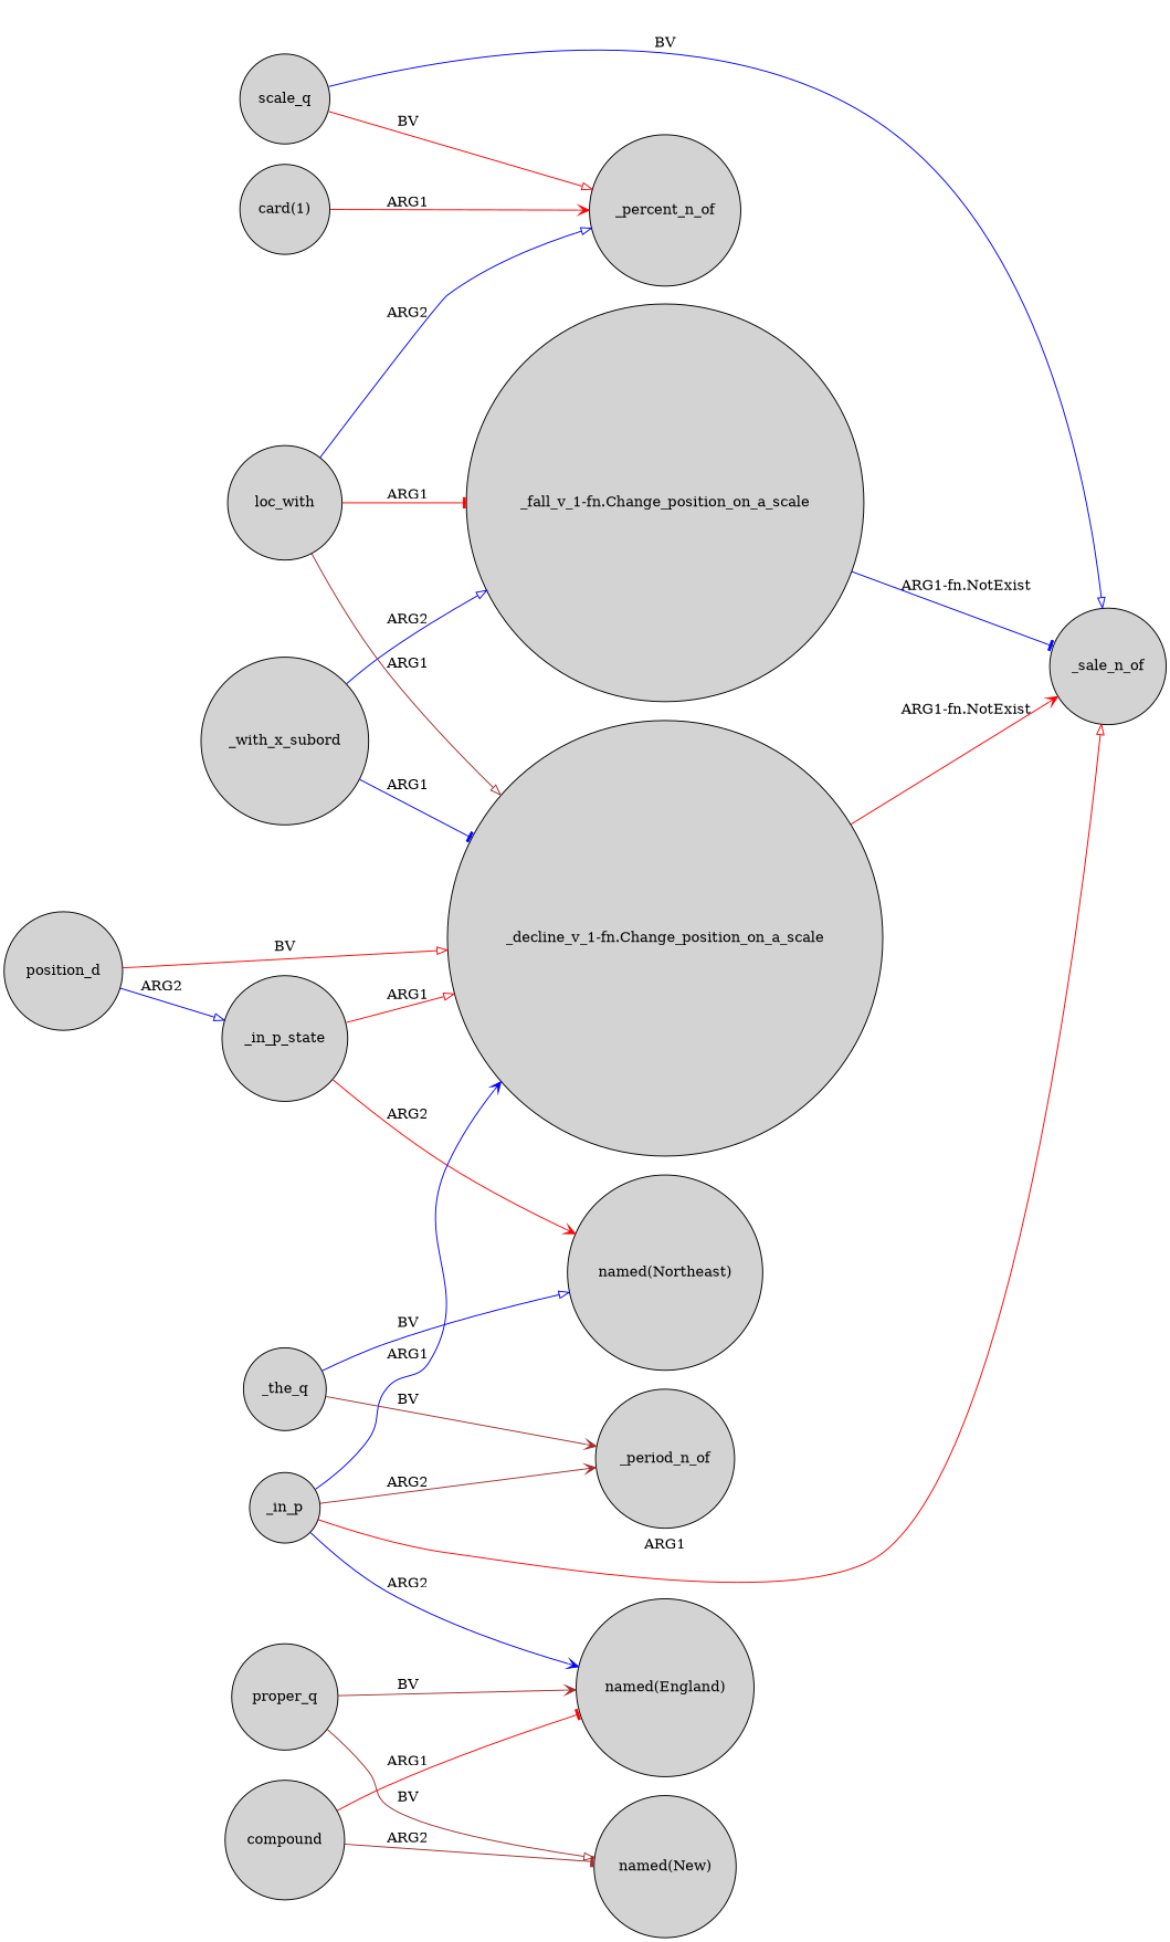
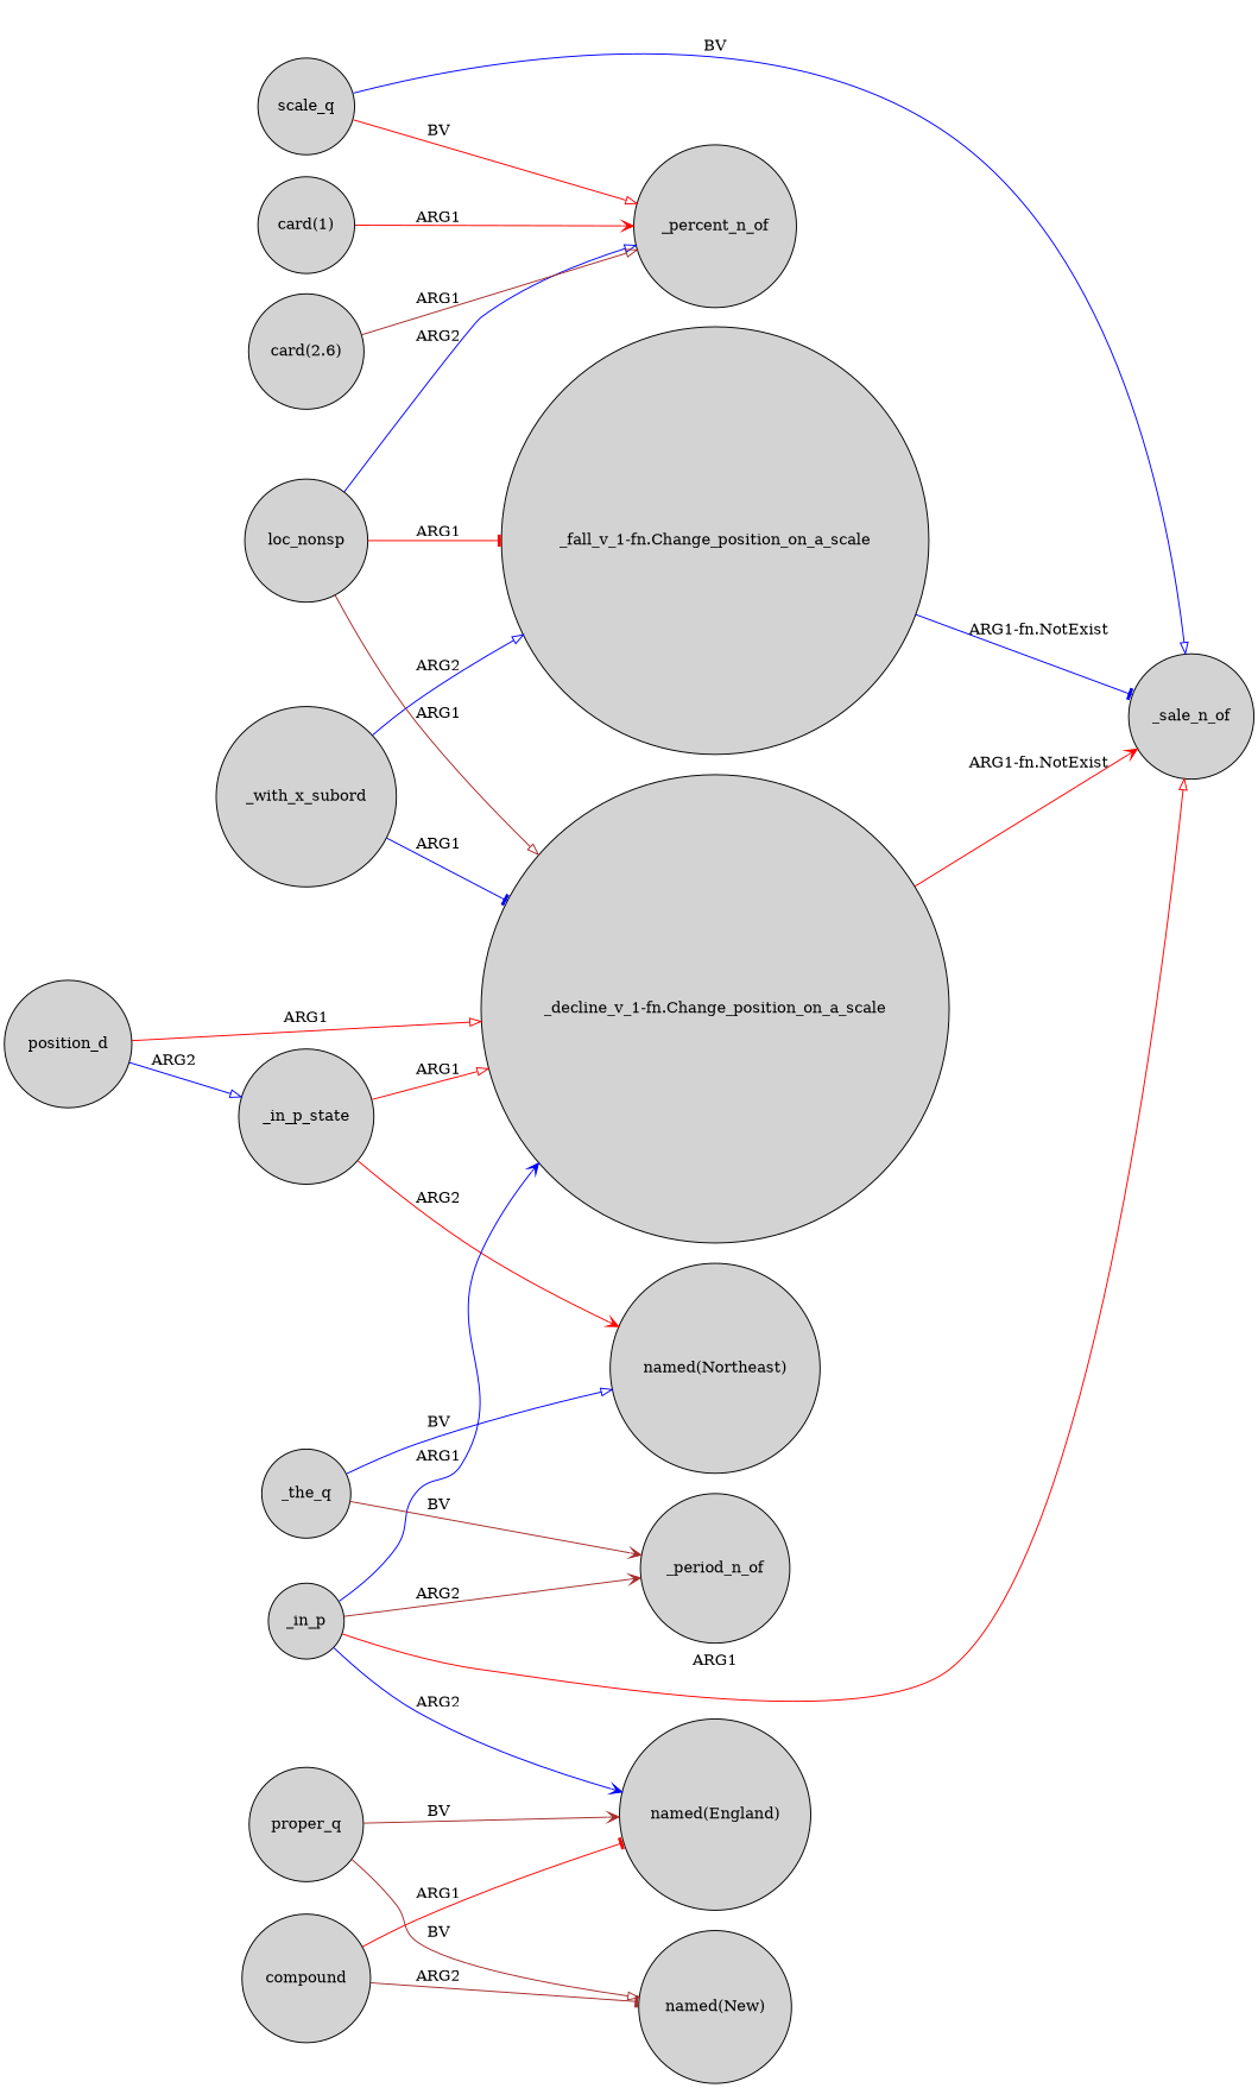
  digraph {
    rankdir=LR
    node [shape=circle style=filled]
    edge [arrowhead=onormal color=red]
    "card(1)"
    _percent_n_of
    _with_x_subord
    "_fall_v_1-fn.Change_position_on_a_scale"
    "_decline_v_1-fn.Change_position_on_a_scale"
    _sale_n_of
    n7 [label=position_d]
    _in_p_state
    "named(Northeast)"
    compound
    "named(New)"
    "named(England)"
    _in_p
    _period_n_of
-   loc_nonsp [label=loc_with]
+   loc_nonsp
    proper_q
    _the_q
    n18 [label=scale_q]
+   "card(2.6)"
    "card(1)" -> _percent_n_of [arrowhead=vee label=ARG1]
    _with_x_subord -> "_fall_v_1-fn.Change_position_on_a_scale" [color=blue label=ARG2]
    _with_x_subord -> "_decline_v_1-fn.Change_position_on_a_scale" [arrowhead=tee color=blue label=ARG1]
    "_fall_v_1-fn.Change_position_on_a_scale" -> _sale_n_of [arrowhead=tee color=blue label="ARG1-fn.NotExist"]
    "_decline_v_1-fn.Change_position_on_a_scale" -> _sale_n_of [arrowhead=vee label="ARG1-fn.NotExist"]
-   n7 -> "_decline_v_1-fn.Change_position_on_a_scale" [label=BV]
+   n7 -> "_decline_v_1-fn.Change_position_on_a_scale" [label=ARG1]
    n7 -> _in_p_state [color=blue label=ARG2]
    _in_p_state -> "_decline_v_1-fn.Change_position_on_a_scale" [label=ARG1]
    _in_p_state -> "named(Northeast)" [arrowhead=vee label=ARG2]
    compound -> "named(New)" [arrowhead=tee color=brown label=ARG2]
    compound -> "named(England)" [arrowhead=tee label=ARG1]
    _in_p -> "_decline_v_1-fn.Change_position_on_a_scale" [arrowhead=vee color=blue label=ARG1]
    _in_p -> _sale_n_of [label=ARG1]
    _in_p -> "named(England)" [arrowhead=vee color=blue label=ARG2]
    _in_p -> _period_n_of [arrowhead=vee color=brown label=ARG2]
    loc_nonsp -> _percent_n_of [color=blue label=ARG2]
    loc_nonsp -> "_fall_v_1-fn.Change_position_on_a_scale" [arrowhead=tee label=ARG1]
    loc_nonsp -> "_decline_v_1-fn.Change_position_on_a_scale" [color=brown label=ARG1]
    proper_q -> "named(New)" [color=brown label=BV]
    proper_q -> "named(England)" [arrowhead=vee color=brown label=BV]
    _the_q -> "named(Northeast)" [color=blue label=BV]
    _the_q -> _period_n_of [arrowhead=vee color=brown label=BV]
    n18 -> _percent_n_of [label=BV]
    n18 -> _sale_n_of [color=blue label=BV]
+   "card(2.6)" -> _percent_n_of [color=brown label=ARG1]
  }
